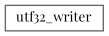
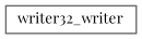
  digraph {
    rankdir=TB
    fontname="Playfair Display"
-   n1 [color=grey40 fillcolor=white fontname="Playfair Display" fontsize=10 height=0.2 label=utf32_writer shape=box style=filled width=0.4]
+   n1 [color=grey40 fillcolor=white fontname="Playfair Display" fontsize=10 height=0.2 label=writer32_writer shape=box style=filled width=0.4]
  }
